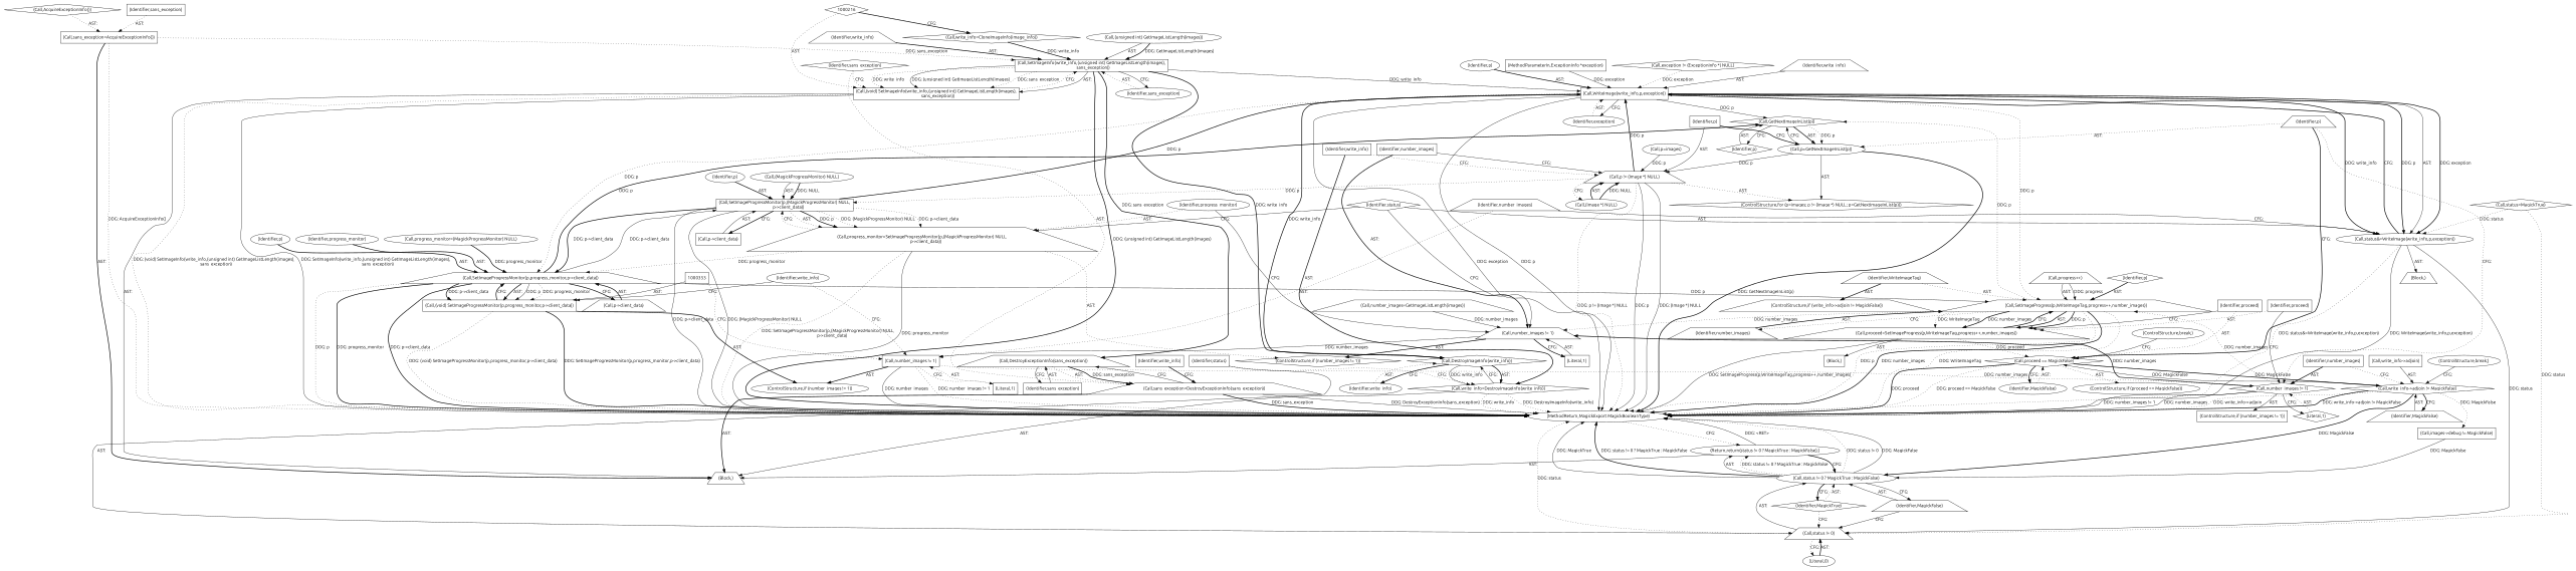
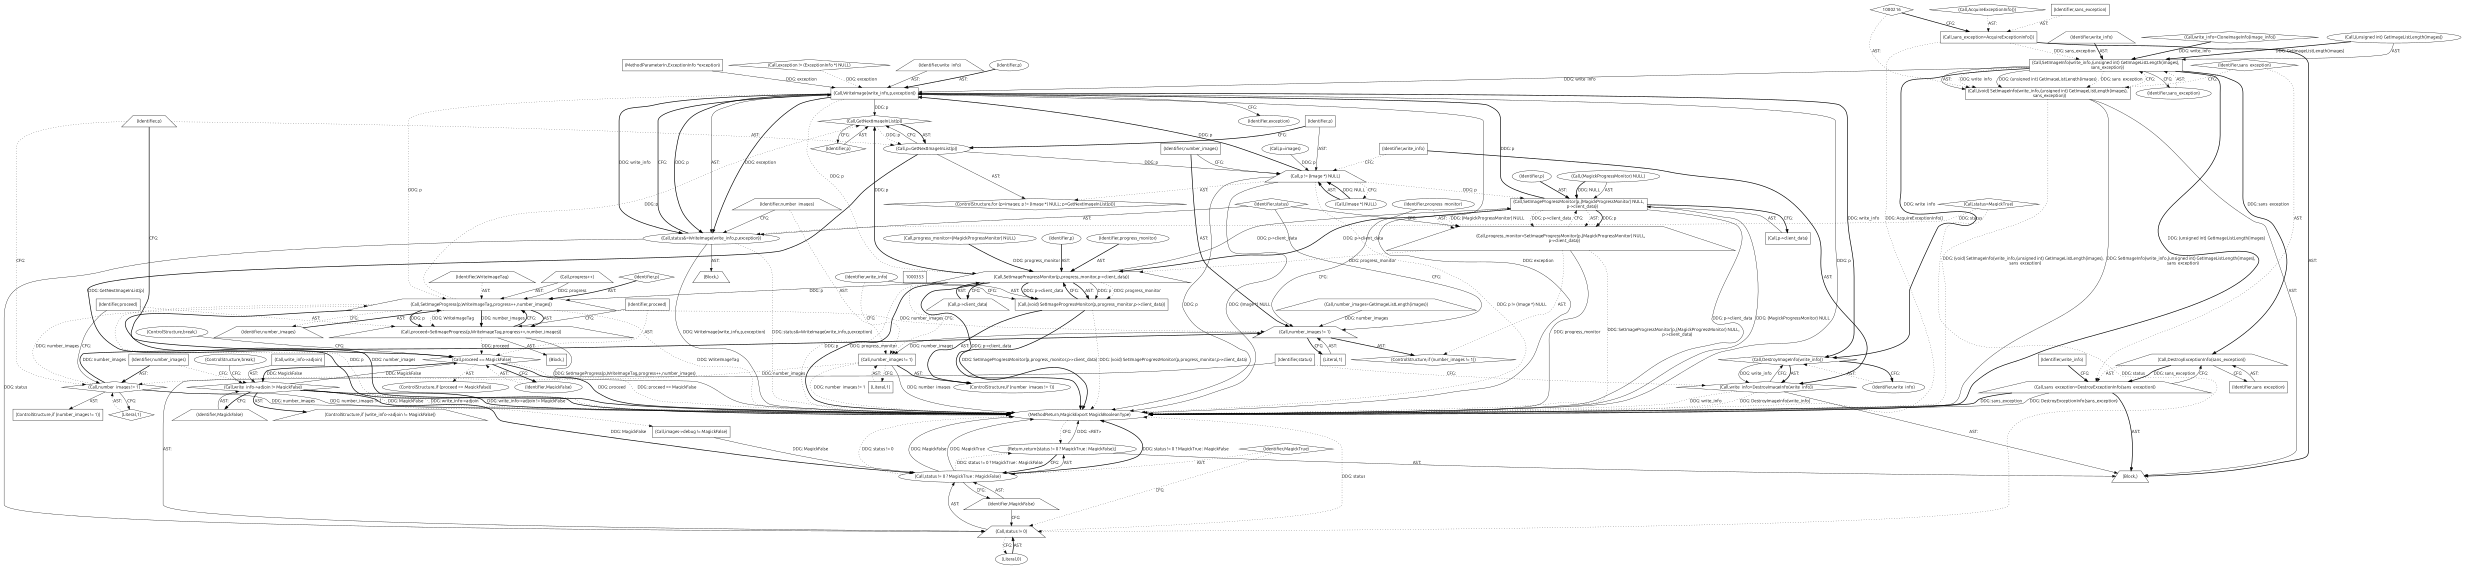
  digraph {
    fontname=Ubuntu
    node [fontname=Ubuntu shape=box]
    edge [fontname=Ubuntu style=solid]
    n1 [label="(Call,sans_exception=AcquireExceptionInfo())"]
    n2 [label="(Call,SetImageInfo(write_info,(unsigned int) GetImageListLength(images),\n    sans_exception))"]
    n3 [label="(Block,)" shape=trapezium]
    n4 [label="(MethodReturn,MagickExport MagickBooleanType)" shape=ellipse]
    n5 [label="(Call,(void) SetImageInfo(write_info,(unsigned int) GetImageListLength(images),\n    sans_exception))"]
    n6 [label="(Call,DestroyExceptionInfo(sans_exception))" shape=trapezium]
    n7 [label="(Call,WriteImage(write_info,p,exception))"]
    n8 [label="(Call,DestroyImageInfo(write_info))" shape=diamond]
    n9 [label="(Identifier,sans_exception)" shape=ellipse]
    n10 [label="(Call,AcquireExceptionInfo())" shape=diamond]
    n11 [label="(Return,return(status != 0 ? MagickTrue : MagickFalse);)" shape=ellipse]
    n12 [label="(Call,sans_exception=DestroyExceptionInfo(sans_exception))" shape=trapezium]
    n13 [label="(Identifier,sans_exception)"]
    n14 [label="(Call,GetNextImageInList(p))" shape=diamond]
    n15 [label="(Call,SetImageProgressMonitor(p,progress_monitor,p->client_data))" shape=trapezium]
    n16 [label="(Call,SetImageProgress(p,WriteImageTag,progress++,number_images))" shape=trapezium]
    n17 [label="(Call,status&=WriteImage(write_info,p,exception))" shape=ellipse]
    n18 [label="(Identifier,exception)" shape=ellipse]
    n19 [label="(Call,write_info=DestroyImageInfo(write_info))" shape=diamond]
    n20 [label="(Identifier,write_info)" shape=ellipse]
    n21 [label="(Call,p=GetNextImageInList(p))" shape=ellipse]
    n22 [label="(Identifier,p)" shape=diamond]
    n23 [label="(Call,SetImageProgressMonitor(p,(MagickProgressMonitor) NULL,\n        p->client_data))"]
    n24 [label="(Call,(void) SetImageProgressMonitor(p,progress_monitor,p->client_data))"]
    n25 [label="(Call,p->client_data)" shape=trapezium]
    n26 [label="(Call,number_images != 1)" shape=trapezium]
    n27 [label="(Call,proceed=SetImageProgress(p,WriteImageTag,progress++,number_images))" shape=trapezium]
    n28 [label="(Identifier,number_images)" shape=trapezium]
    n29 [label="(Call,status != 0)" shape=trapezium]
    n30 [label="(Block,)" shape=trapezium]
    n31 [label="(Call,p != (Image *) NULL)" shape=trapezium]
    n32 [label="(ControlStructure,for (p=images; p != (Image *) NULL; p=GetNextImageInList(p)))" shape=diamond]
    n33 [label="(Call,(Image *) NULL)" shape=ellipse]
    n34 [label="(Call,progress_monitor=SetImageProgressMonitor(p,(MagickProgressMonitor) NULL,\n        p->client_data))" shape=trapezium]
    n35 [label="(Call,p->client_data)"]
    n36 [label="(ControlStructure,if (number_images != 1))" shape=diamond]
    n37 [label="(ControlStructure,if (number_images != 1))" shape=ellipse]
    n38 [label="(Call,number_images != 1)"]
    n39 [label="(Literal,1)"]
    n40 [label="(Call,proceed == MagickFalse)" shape=diamond]
    n41 [label="(Block,)"]
    n42 [label="(Call,number_images != 1)" shape=diamond]
    n43 [label="(Literal,1)"]
    n44 [label="(Literal,1)" shape=diamond]
    n45 [label="(ControlStructure,if (number_images != 1))"]
    n46 [label="(Call,write_info->adjoin != MagickFalse)" shape=diamond]
    n47 [label="(Identifier,MagickFalse)" shape=ellipse]
    n48 [label="(ControlStructure,if (proceed == MagickFalse))" shape=ellipse]
    n49 [label="(Call,status != 0 ? MagickTrue : MagickFalse)" shape=ellipse]
    n50 [label="(Identifier,MagickFalse)" shape=trapezium]
    n51 [label="(ControlStructure,if (write_info->adjoin != MagickFalse))" shape=trapezium]
    n52 [label="(Call,images->debug != MagickFalse)"]
    n53 [label="(Identifier,MagickFalse)" shape=trapezium]
    n54 [label="(Identifier,MagickTrue)" shape=diamond]
    n55 [label="(Literal,0)" shape=ellipse]
    n56 [label="(Call,(unsigned int) GetImageListLength(images))" shape=ellipse]
    n57 [label="(Identifier,proceed)"]
    n58 [label="(Identifier,status)" shape=diamond]
    n59 [label="(Identifier,write_info)" shape=trapezium]
    n60 [label="(Call,progress++)" shape=trapezium]
    n61 [label="(Identifier,progress_monitor)" shape=ellipse]
    n62 [label="(Call,write_info->adjoin)"]
    n63 [label="(Call,p=images)" shape=ellipse]
    n64 [label="(Identifier,p)" shape=ellipse]
    n65 [label="(Call,write_info=CloneImageInfo(image_info))" shape=diamond]
    n66 [label="(Identifier,number_images)"]
    n67 [label="(MethodParameterIn,ExceptionInfo *exception)"]
    n68 [label="(Call,(MagickProgressMonitor) NULL)" shape=ellipse]
    n69 [label="(Identifier,write_info)"]
    n70 [label="(Call,progress_monitor=(MagickProgressMonitor) NULL)" shape=ellipse]
    n71 [label="(Call,exception != (ExceptionInfo *) NULL)" shape=diamond]
    n72 [label="(ControlStructure,break;)" shape=ellipse]
    n73 [label="(ControlStructure,break;)" shape=ellipse]
    n74 [label="(Identifier,p)" shape=ellipse]
    n75 [label="(Call,status=MagickTrue)" shape=diamond]
    n76 [label="(Identifier,write_info)" shape=trapezium]
    n77 [label="(Identifier,p)" shape=trapezium]
    n78 [label="(Identifier,number_images)"]
    n79 [label="(Identifier,p)" shape=diamond]
    n80 [label="(Identifier,sans_exception)" shape=diamond]
    n81 [label="(Identifier,p)" shape=ellipse]
    n82 [label="(Identifier,write_info)" shape=ellipse]
    n83 [label="(Identifier,proceed)"]
    n84 [label="(Identifier,sans_exception)"]
    n85 [label="(Identifier,write_info)"]
    n86 [label="(Call,number_images=GetImageListLength(images))" shape=trapezium]
    n87 [label="(Identifier,WriteImageTag)" shape=trapezium]
    n88 [label="(Identifier,progress_monitor)" shape=ellipse]
    n89 [label="(Identifier,number_images)" shape=trapezium]
    n90 [label="(Identifier,status)"]
    n91 [label="(Identifier,p)"]
    1000216 [shape=diamond]
    1000353
    n1 -> n2 [label="DDG: sans_exception" style=dotted]
    n1 -> n3 [label="AST: " style=bold]
    n1 -> n4 [label="DDG: AcquireExceptionInfo()" style=dotted]
    n2 -> n4 [label="DDG: (unsigned int) GetImageListLength(images)" style=bold]
    n2 -> n5 [label="AST: "]
    n2 -> n5 [label="DDG: write_info" style=dotted]
    n2 -> n5 [label="DDG: (unsigned int) GetImageListLength(images)"]
    n2 -> n5 [label="DDG: sans_exception" style=dotted]
    n2 -> n6 [label="DDG: sans_exception" style=bold]
    n2 -> n7 [label="DDG: write_info"]
    n2 -> n8 [label="DDG: write_info" style=bold]
    n2 -> n9 [label="CFG: "]
    n4 -> n11 [label="CFG: " style=dotted]
    n5 -> n2 [label="CFG: " style=dotted]
    n5 -> n3 [label="AST: "]
    n5 -> n4 [label="DDG: SetImageInfo(write_info,(unsigned int) GetImageListLength(images),\n    sans_exception)"]
    n5 -> n4 [label="DDG: (void) SetImageInfo(write_info,(unsigned int) GetImageListLength(images),\n    sans_exception)" style=dotted]
    n6 -> n12 [label="AST: " style=dotted]
    n6 -> n12 [label="DDG: sans_exception" style=bold]
    n6 -> n13 [label="CFG: "]
    n7 -> n4 [label="DDG: exception"]
    n7 -> n4 [label="DDG: p"]
    n7 -> n8 [label="DDG: write_info" style=bold]
    n7 -> n14 [label="DDG: p"]
    n7 -> n15 [label="DDG: p" style=dotted]
    n7 -> n16 [label="DDG: p" style=dotted]
    n7 -> n17 [label="AST: "]
    n7 -> n17 [label="DDG: write_info" style=bold]
    n7 -> n17 [label="DDG: p" style=bold]
    n7 -> n17 [label="DDG: exception" style=bold]
    n7 -> n18 [label="CFG: "]
    n8 -> n19 [label="AST: " style=bold]
    n8 -> n19 [label="DDG: write_info"]
    n8 -> n20 [label="CFG: " style=bold]
    n9 -> n2 [label="AST: " style=dotted]
    n10 -> n1 [label="AST: " style=dotted]
    n11 -> n3 [label="AST: "]
    n11 -> n4 [label="DDG: <RET>"]
    n11 -> n49 [label="CFG: " style=bold]
    n12 -> n3 [label="AST: " style=bold]
    n12 -> n4 [label="DDG: sans_exception" style=bold]
    n12 -> n4 [label="DDG: DestroyExceptionInfo(sans_exception)"]
    n12 -> n6 [label="CFG: "]
    n13 -> n6 [label="AST: "]
    n14 -> n21 [label="AST: " style=bold]
    n14 -> n21 [label="DDG: p" style=dotted]
    n14 -> n22 [label="CFG: "]
    n15 -> n4 [label="DDG: progress_monitor" style=bold]
    n15 -> n4 [label="DDG: p->client_data" style=bold]
    n15 -> n4 [label="DDG: p" style=dotted]
    n15 -> n14 [label="DDG: p" style=bold]
    n15 -> n16 [label="DDG: p"]
    n15 -> n23 [label="DDG: p->client_data"]
    n15 -> n24 [label="AST: " style=bold]
    n15 -> n24 [label="DDG: p"]
    n15 -> n24 [label="DDG: progress_monitor" style=dotted]
    n15 -> n24 [label="DDG: p->client_data" style=bold]
    n15 -> n25 [label="CFG: " style=bold]
    n16 -> n4 [label="DDG: WriteImageTag" style=dotted]
    n16 -> n4 [label="DDG: p" style=dotted]
    n16 -> n4 [label="DDG: number_images" style=bold]
    n16 -> n14 [label="DDG: p" style=dotted]
    n16 -> n26 [label="DDG: number_images" style=dotted]
    n16 -> n27 [label="AST: " style=bold]
    n16 -> n27 [label="DDG: p" style=bold]
    n16 -> n27 [label="DDG: WriteImageTag" style=dotted]
    n16 -> n27 [label="DDG: number_images" style=bold]
    n16 -> n28 [label="CFG: " style=dotted]
    n17 -> n4 [label="DDG: WriteImage(write_info,p,exception)"]
    n17 -> n4 [label="DDG: status&=WriteImage(write_info,p,exception)" style=dotted]
    n17 -> n7 [label="CFG: " style=bold]
    n17 -> n29 [label="DDG: status"]
    n17 -> n30 [label="AST: "]
-   n18 -> n7 [label="AST: " style=dotted]
    n19 -> n3 [label="AST: "]
    n19 -> n4 [label="DDG: DestroyImageInfo(write_info)" style=dotted]
    n19 -> n4 [label="DDG: write_info" style=dotted]
    n19 -> n8 [label="CFG: "]
    n20 -> n8 [label="AST: " style=dotted]
    n21 -> n4 [label="DDG: GetNextImageInList(p)" style=bold]
    n21 -> n14 [label="CFG: "]
    n21 -> n31 [label="DDG: p"]
    n21 -> n32 [label="AST: "]
    n22 -> n14 [label="AST: "]
    n23 -> n4 [label="DDG: p->client_data"]
    n23 -> n4 [label="DDG: (MagickProgressMonitor) NULL"]
    n23 -> n7 [label="DDG: p" style=bold]
    n23 -> n15 [label="DDG: p->client_data" style=bold]
    n23 -> n34 [label="AST: " style=dotted]
    n23 -> n34 [label="DDG: p" style=bold]
    n23 -> n34 [label="DDG: (MagickProgressMonitor) NULL" style=dotted]
    n23 -> n34 [label="DDG: p->client_data" style=dotted]
    n23 -> n35 [label="CFG: " style=bold]
    n24 -> n4 [label="DDG: (void) SetImageProgressMonitor(p,progress_monitor,p->client_data)" style=dotted]
    n24 -> n4 [label="DDG: SetImageProgressMonitor(p,progress_monitor,p->client_data)" style=bold]
    n24 -> n15 [label="CFG: " style=bold]
    n24 -> n37 [label="AST: " style=bold]
    n25 -> n15 [label="AST: " style=bold]
    n26 -> n36 [label="AST: " style=bold]
    n26 -> n38 [label="DDG: number_images"]
    n26 -> n39 [label="CFG: " style=bold]
    n27 -> n4 [label="DDG: SetImageProgress(p,WriteImageTag,progress++,number_images)"]
    n27 -> n16 [label="CFG: " style=bold]
    n27 -> n40 [label="DDG: proceed" style=dotted]
    n27 -> n41 [label="AST: "]
    n28 -> n16 [label="AST: " style=bold]
    n29 -> n4 [label="DDG: status" style=dotted]
    n29 -> n49 [label="AST: "]
    n29 -> n55 [label="CFG: " style=dotted]
    n31 -> n4 [label="DDG: p != (Image *) NULL" style=dotted]
    n31 -> n4 [label="DDG: p"]
    n31 -> n4 [label="DDG: (Image *) NULL"]
    n31 -> n7 [label="DDG: p" style=bold]
    n31 -> n23 [label="DDG: p" style=dotted]
    n31 -> n32 [label="AST: " style=dotted]
    n31 -> n33 [label="CFG: " style=dotted]
    n33 -> n31 [label="AST: " style=bold]
    n33 -> n31 [label="DDG: NULL" style=bold]
    n34 -> n4 [label="DDG: SetImageProgressMonitor(p,(MagickProgressMonitor) NULL,\n        p->client_data)" style=dotted]
    n34 -> n4 [label="DDG: progress_monitor"]
    n34 -> n15 [label="DDG: progress_monitor" style=dotted]
    n34 -> n23 [label="CFG: " style=dotted]
    n34 -> n36 [label="AST: " style=dotted]
    n35 -> n23 [label="AST: "]
    n38 -> n4 [label="DDG: number_images"]
    n38 -> n4 [label="DDG: number_images != 1" style=dotted]
    n38 -> n37 [label="AST: " style=bold]
    n38 -> n42 [label="DDG: number_images" style=dotted]
    n38 -> n43 [label="CFG: " style=dotted]
    n39 -> n26 [label="AST: "]
    n40 -> n4 [label="DDG: proceed" style=bold]
    n40 -> n4 [label="DDG: proceed == MagickFalse" style=dotted]
    n40 -> n46 [label="DDG: MagickFalse" style=bold]
    n40 -> n47 [label="CFG: " style=bold]
    n40 -> n48 [label="AST: " style=dotted]
    n42 -> n4 [label="DDG: number_images"]
    n42 -> n4 [label="DDG: number_images != 1"]
    n42 -> n16 [label="DDG: number_images" style=dotted]
    n42 -> n26 [label="DDG: number_images" style=bold]
    n42 -> n44 [label="CFG: "]
    n42 -> n45 [label="AST: "]
    n43 -> n38 [label="AST: " style=dotted]
    n44 -> n42 [label="AST: " style=dotted]
    n46 -> n4 [label="DDG: write_info->adjoin != MagickFalse" style=bold]
    n46 -> n4 [label="DDG: write_info->adjoin" style=dotted]
    n46 -> n40 [label="DDG: MagickFalse"]
    n46 -> n49 [label="DDG: MagickFalse" style=bold]
    n46 -> n50 [label="CFG: " style=bold]
-   n87 -> n51 [label="AST: " style=bold]
+   n46 -> n51 [label="AST: " style=bold]
    n46 -> n52 [label="DDG: MagickFalse" style=dotted]
    n47 -> n40 [label="AST: " style=dotted]
    n49 -> n4 [label="DDG: MagickTrue"]
    n49 -> n4 [label="DDG: status != 0 ? MagickTrue : MagickFalse" style=bold]
    n49 -> n4 [label="DDG: status != 0" style=dotted]
    n49 -> n4 [label="DDG: MagickFalse"]
    n49 -> n11 [label="AST: "]
    n49 -> n11 [label="DDG: status != 0 ? MagickTrue : MagickFalse" style=dotted]
    n49 -> n53 [label="CFG: "]
-   n49 -> n54 [label="CFG: " style=bold]
    n50 -> n46 [label="AST: "]
    n52 -> n49 [label="DDG: MagickFalse"]
    n53 -> n29 [label="CFG: "]
    n53 -> n49 [label="AST: "]
    n54 -> n29 [label="CFG: " style=dotted]
    n54 -> n49 [label="AST: " style=dotted]
    n55 -> n29 [label="AST: " style=bold]
    n56 -> n2 [label="AST: "]
    n56 -> n2 [label="DDG: GetImageListLength(images)" style=bold]
    n57 -> n27 [label="CFG: "]
    n57 -> n40 [label="AST: " style=dotted]
    n58 -> n17 [label="AST: "]
    n58 -> n26 [label="CFG: "]
    n58 -> n34 [label="CFG: "]
    n59 -> n2 [label="AST: " style=bold]
    n60 -> n16 [label="AST: "]
    n60 -> n16 [label="DDG: progress"]
    n61 -> n15 [label="AST: " style=bold]
    n62 -> n46 [label="AST: "]
    n63 -> n31 [label="DDG: p"]
    n64 -> n7 [label="AST: " style=bold]
    n65 -> n2 [label="DDG: write_info" style=bold]
    n66 -> n26 [label="AST: " style=bold]
    n66 -> n31 [label="CFG: "]
    n67 -> n7 [label="DDG: exception"]
    n68 -> n23 [label="AST: "]
    n68 -> n23 [label="DDG: NULL" style=bold]
    n69 -> n19 [label="AST: " style=bold]
    n69 -> n31 [label="CFG: " style=dotted]
    n70 -> n15 [label="DDG: progress_monitor" style=bold]
    n71 -> n7 [label="DDG: exception" style=dotted]
    n72 -> n46 [label="CFG: "]
    n73 -> n40 [label="CFG: "]
    n74 -> n23 [label="AST: " style=bold]
    n75 -> n17 [label="DDG: status" style=dotted]
    n75 -> n29 [label="DDG: status" style=dotted]
    n76 -> n7 [label="AST: "]
    n77 -> n21 [label="AST: " style=dotted]
    n77 -> n40 [label="CFG: " style=bold]
    n77 -> n42 [label="CFG: " style=dotted]
    n78 -> n42 [label="AST: " style=bold]
    n78 -> n46 [label="CFG: " style=dotted]
    n79 -> n16 [label="AST: " style=bold]
    n80 -> n5 [label="CFG: " style=dotted]
    n80 -> n12 [label="AST: " style=dotted]
    n81 -> n15 [label="AST: " style=bold]
    n82 -> n24 [label="CFG: "]
    n82 -> n38 [label="CFG: " style=dotted]
    n83 -> n27 [label="AST: " style=dotted]
    n83 -> n42 [label="CFG: "]
    n84 -> n1 [label="AST: " style=dotted]
    n85 -> n12 [label="CFG: " style=bold]
    n86 -> n26 [label="DDG: number_images"]
    n87 -> n16 [label="AST: " style=dotted]
    n88 -> n26 [label="CFG: "]
    n88 -> n34 [label="AST: " style=dotted]
    n89 -> n17 [label="CFG: "]
    n89 -> n38 [label="AST: " style=dotted]
    n90 -> n19 [label="CFG: " style=dotted]
    n90 -> n29 [label="AST: "]
    n91 -> n21 [label="CFG: " style=bold]
    n91 -> n31 [label="AST: "]
-   1000216 -> n65 [label="CFG: " style=bold]
+   1000216 -> n1 [label="CFG: " style=bold]
    1000216 -> n5 [label="AST: " style=dotted]
    1000353 -> n24 [label="AST: "]
    1000353 -> n38 [label="CFG: " style=dotted]
  }
